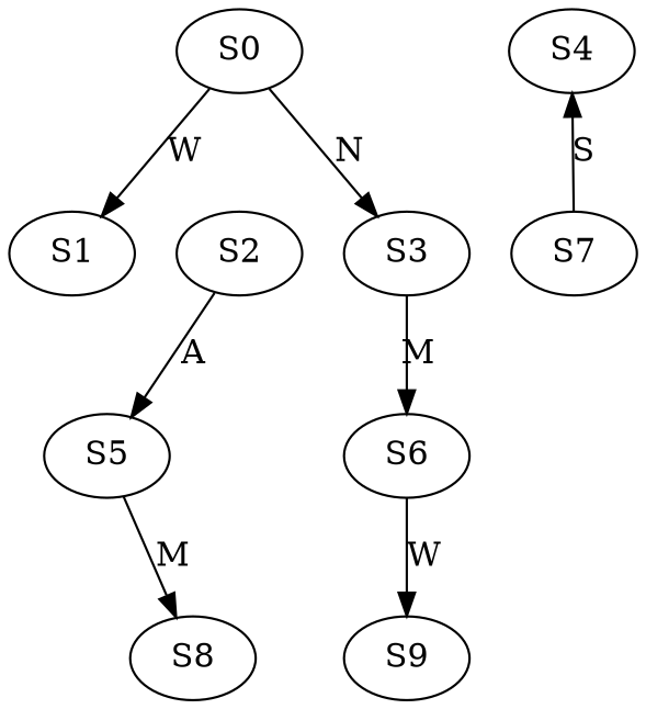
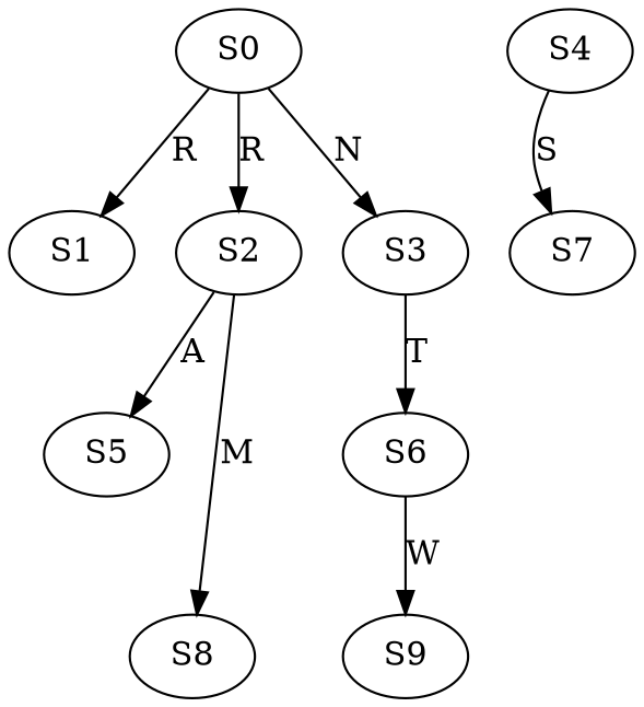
  strict digraph {
    S0
    S1
    S2
    S3
    S5
    S6
    S4
    S7
    S8
    S9
-   S0 -> S1 [label=W]
+   S0 -> S1 [label=R]
+   S0 -> S2 [label=R]
    S0 -> S3 [label=N]
    S2 -> S5 [label=A]
-   S3 -> S6 [label=M]
-   S5 -> S8 [label=M]
+   S3 -> S6 [label=T]
+   S2 -> S8 [label=M]
    S6 -> S9 [label=W]
-   S7 -> S4 [label=S]
+   S4 -> S7 [label=S]
  }
